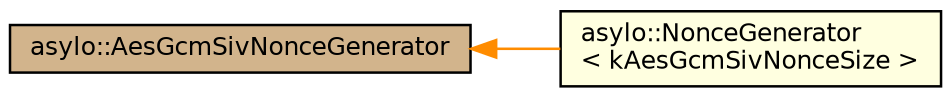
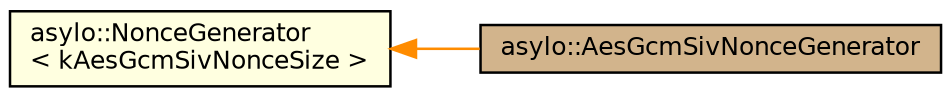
  digraph {
    rankdir=LR
    node [color=black fontname=Helvetica fontsize=10 shape=record style=filled]
    n1 [fillcolor=lightyellow height=0.2 label="asylo::NonceGenerator\l\< kAesGcmSivNonceSize \>" width=0.4]
    n2 [fillcolor=tan height=0.2 label="asylo::AesGcmSivNonceGenerator" width=0.4]
-   n2 -> n1 [color=darkorange dir=back fontname=Helvetica fontsize=10 labelfontname=Helvetica labelfontsize=10 style=solid]
+   n1 -> n2 [color=darkorange dir=back fontname=Helvetica fontsize=10 labelfontname=Helvetica labelfontsize=10 style=solid]
  }
